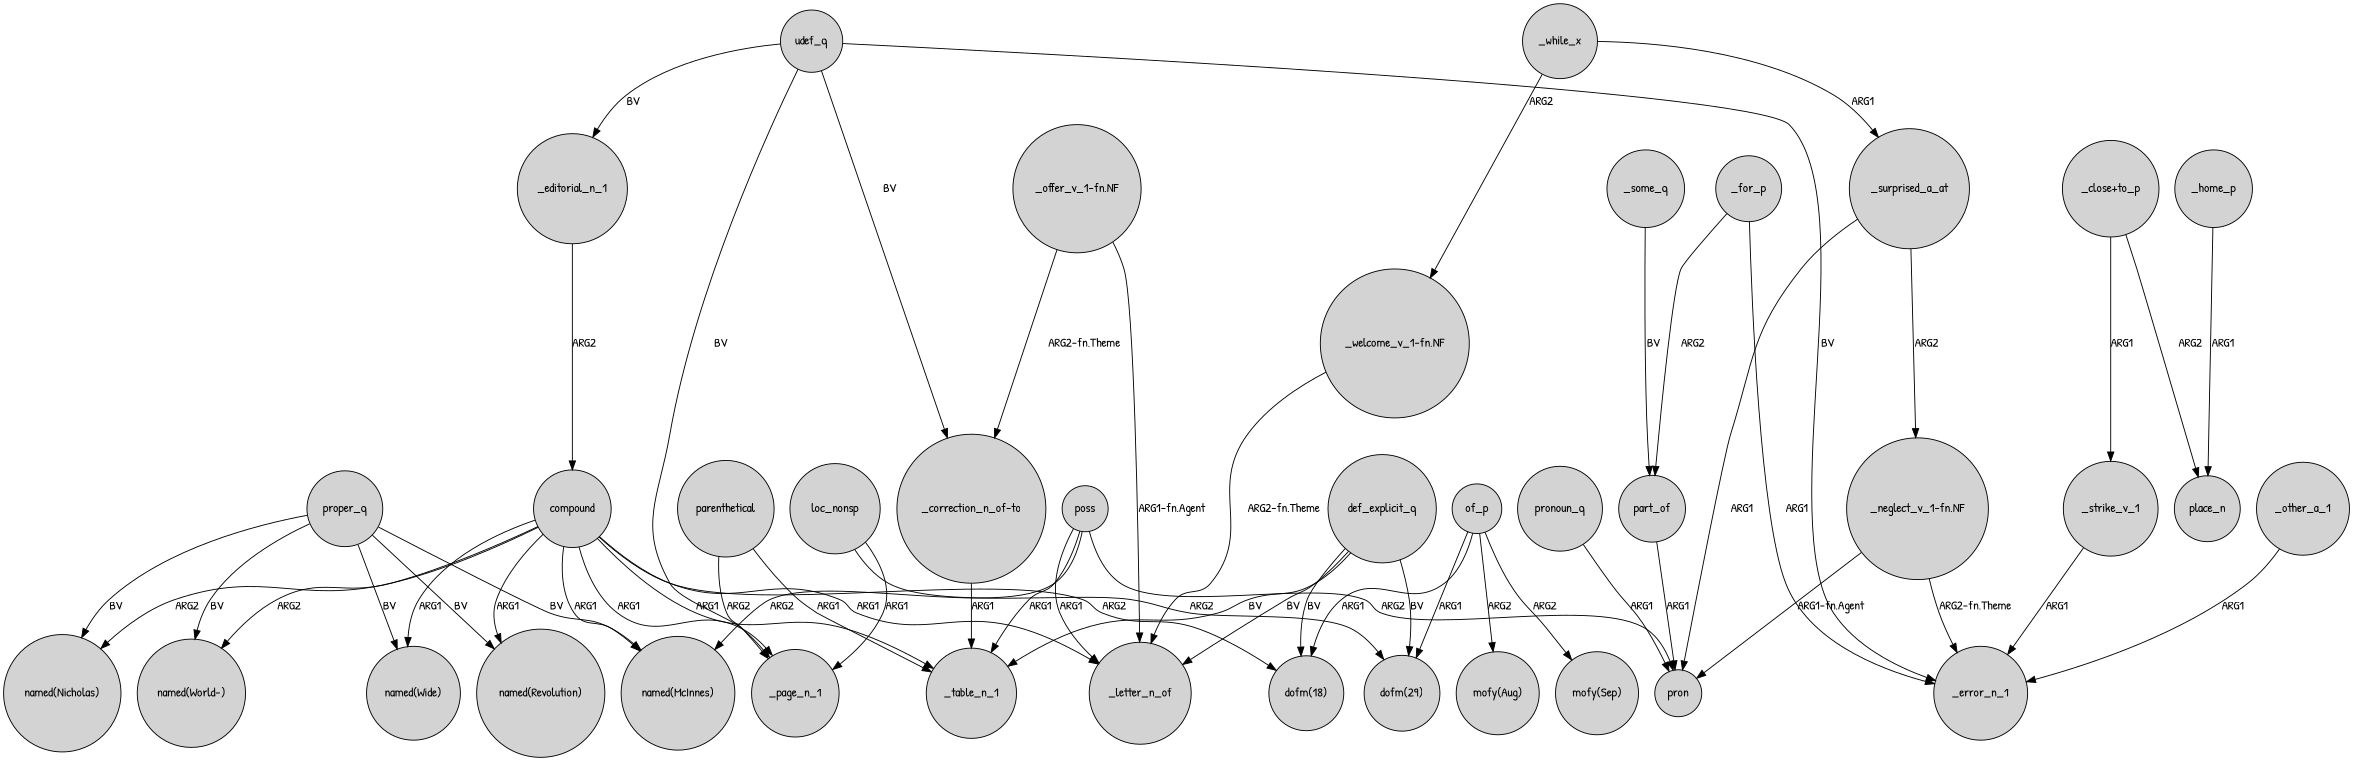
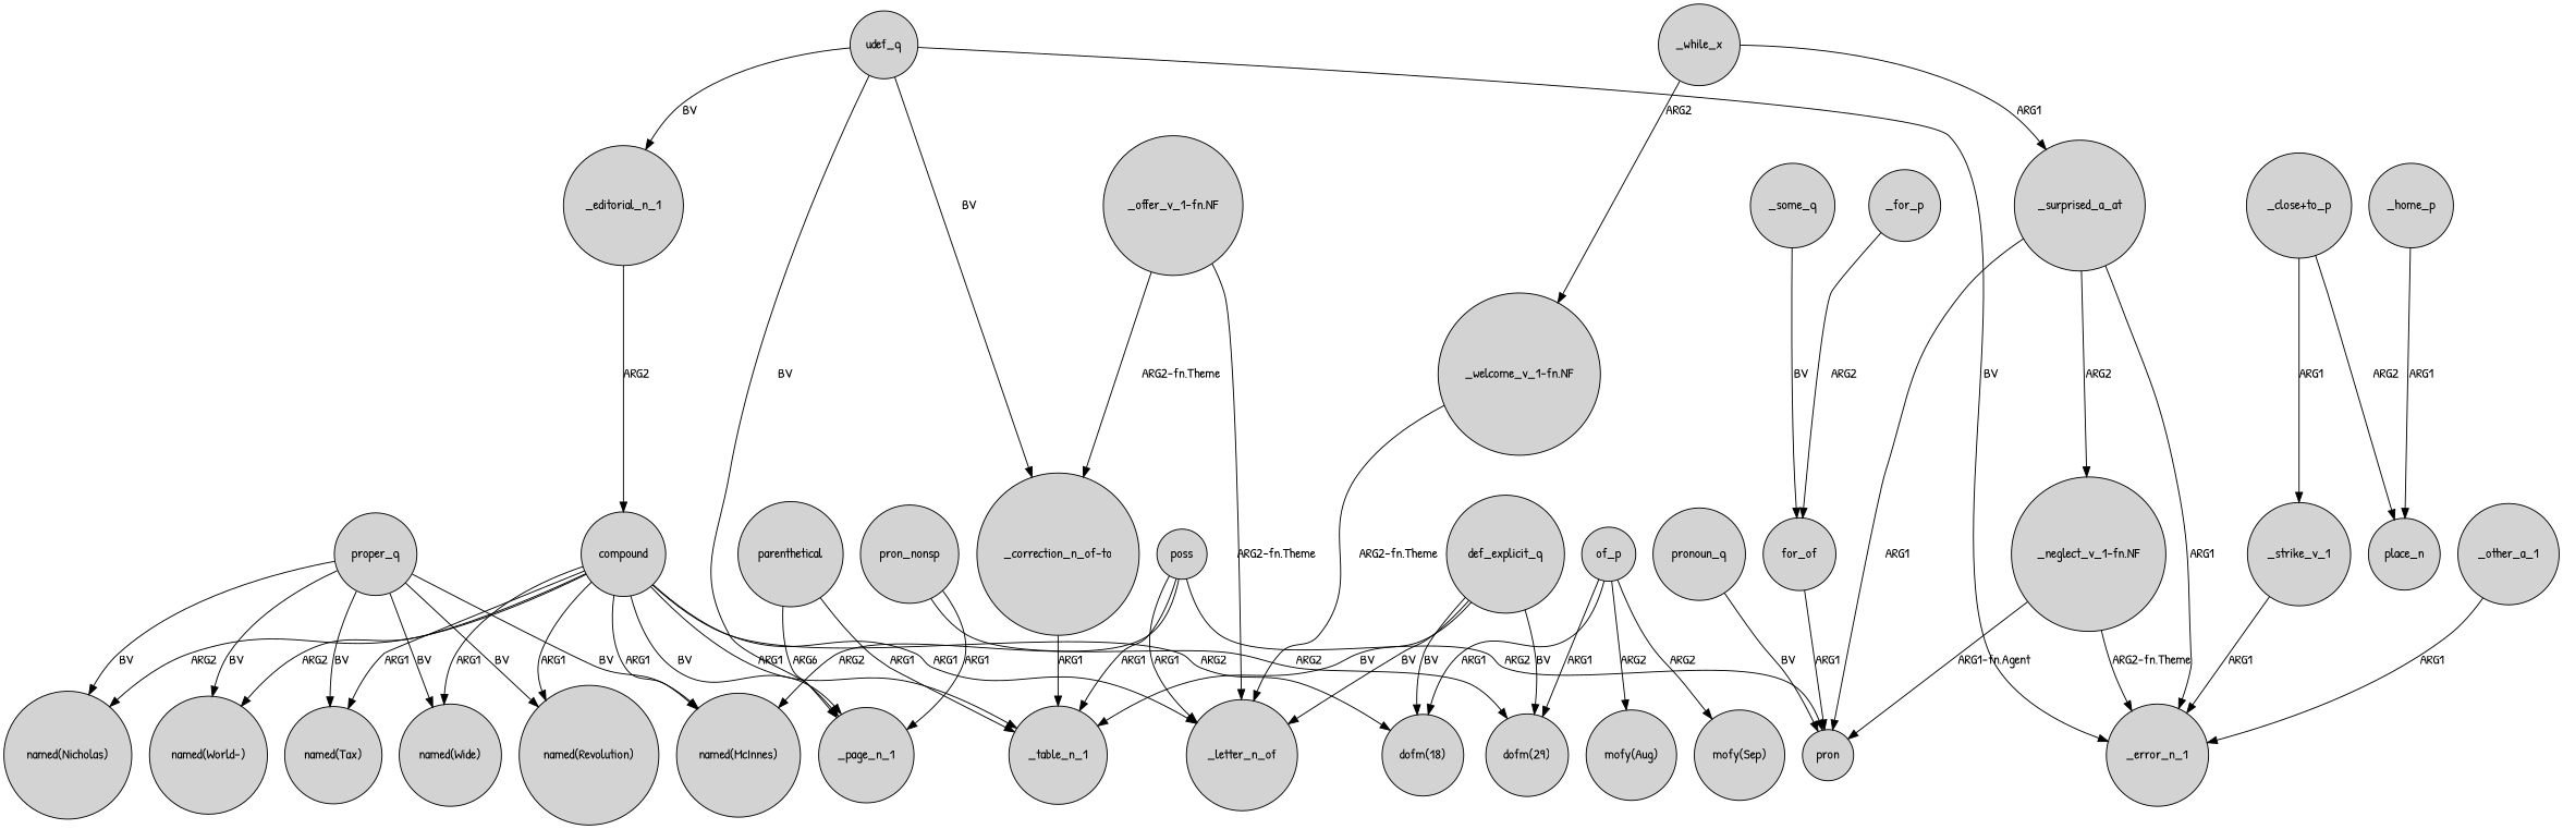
  digraph {
    fontname="Patrick Hand"
    node [fontname="Patrick Hand" shape=circle style=filled]
    edge [fontname="Patrick Hand"]
    compound
    _page_n_1
    "named(McInnes)"
    "named(Nicholas)"
    "dofm(18)"
    "named(Revolution)"
    _letter_n_of
    _table_n_1
+   "named(Tax)"
    "named(World-)"
    "named(Wide)"
    _editorial_n_1
    of_p
    "dofm(29)"
    "mofy(Sep)"
    "mofy(Aug)"
-   part_of
+   part_of [label=for_of]
    pron
    poss
    udef_q
    "_correction_n_of-to"
    _error_n_1
    _while_x
    _surprised_a_at
    "_welcome_v_1-fn.NF"
    "_neglect_v_1-fn.NF"
    parenthetical
    "_offer_v_1-fn.NF"
    "_close+to_p"
    place_n
    _strike_v_1
-   loc_nonsp
+   loc_nonsp [label=pron_nonsp]
    def_explicit_q
    _some_q
    _for_p
    pronoun_q
    proper_q
    _other_a_1
    _home_p
-   compound -> _page_n_1 [label=ARG1]
+   compound -> _page_n_1 [label=BV]
    compound -> "named(McInnes)" [label=ARG1]
    compound -> "named(Nicholas)" [label=ARG2]
    compound -> "dofm(18)" [label=ARG2]
    compound -> "named(Revolution)" [label=ARG1]
    compound -> _letter_n_of [label=ARG1]
    compound -> _table_n_1 [label=ARG1]
+   compound -> "named(Tax)" [label=ARG1]
    compound -> "named(World-)" [label=ARG2]
    compound -> "named(Wide)" [label=ARG1]
    _editorial_n_1 -> compound [label=ARG2]
    of_p -> "dofm(18)" [label=ARG1]
    of_p -> "dofm(29)" [label=ARG1]
    of_p -> "mofy(Sep)" [label=ARG2]
    of_p -> "mofy(Aug)" [label=ARG2]
    part_of -> pron [label=ARG1]
    poss -> "named(McInnes)" [label=ARG2]
    poss -> _letter_n_of [label=ARG1]
    poss -> _table_n_1 [label=ARG1]
    poss -> pron [label=ARG2]
    udef_q -> _page_n_1 [label=BV]
    udef_q -> _editorial_n_1 [label=BV]
    udef_q -> "_correction_n_of-to" [label=BV]
    udef_q -> _error_n_1 [label=BV]
    "_correction_n_of-to" -> _table_n_1 [label=ARG1]
    _while_x -> _surprised_a_at [label=ARG1]
    _while_x -> "_welcome_v_1-fn.NF" [label=ARG2]
    _surprised_a_at -> pron [label=ARG1]
    _surprised_a_at -> "_neglect_v_1-fn.NF" [label=ARG2]
    "_welcome_v_1-fn.NF" -> _letter_n_of [label="ARG2-fn.Theme"]
    "_neglect_v_1-fn.NF" -> pron [label="ARG1-fn.Agent"]
    "_neglect_v_1-fn.NF" -> _error_n_1 [label="ARG2-fn.Theme"]
-   parenthetical -> _page_n_1 [label=ARG2]
+   parenthetical -> _page_n_1 [label=ARG6]
    parenthetical -> _table_n_1 [label=ARG1]
-   "_offer_v_1-fn.NF" -> _letter_n_of [label="ARG1-fn.Agent"]
+   "_offer_v_1-fn.NF" -> _letter_n_of [label="ARG2-fn.Theme"]
    "_offer_v_1-fn.NF" -> "_correction_n_of-to" [label="ARG2-fn.Theme"]
    "_close+to_p" -> place_n [label=ARG2]
    "_close+to_p" -> _strike_v_1 [label=ARG1]
    _strike_v_1 -> _error_n_1 [label=ARG1]
    loc_nonsp -> _page_n_1 [label=ARG1]
    loc_nonsp -> "dofm(29)" [label=ARG2]
    def_explicit_q -> "dofm(18)" [label=BV]
    def_explicit_q -> _letter_n_of [label=BV]
    def_explicit_q -> _table_n_1 [label=BV]
    def_explicit_q -> "dofm(29)" [label=BV]
    _some_q -> part_of [label=BV]
    _for_p -> part_of [label=ARG2]
-   _for_p -> _error_n_1 [label=ARG1]
-   pronoun_q -> pron [label=ARG1]
+   _surprised_a_at -> _error_n_1 [label=ARG1]
+   pronoun_q -> pron [label=BV]
    proper_q -> "named(McInnes)" [label=BV]
    proper_q -> "named(Nicholas)" [label=BV]
    proper_q -> "named(Revolution)" [label=BV]
+   proper_q -> "named(Tax)" [label=BV]
    proper_q -> "named(World-)" [label=BV]
    proper_q -> "named(Wide)" [label=BV]
    _other_a_1 -> _error_n_1 [label=ARG1]
    _home_p -> place_n [label=ARG1]
  }
